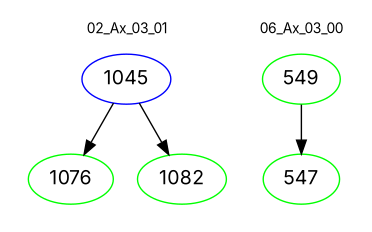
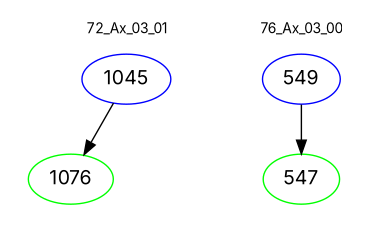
  digraph {
    fontname=Inter
    node [color=green fontname=Inter]
    edge [color=black fontname=Inter]
    n1 [color=blue label=1045]
    n2 [label=1076]
-   n3 [label=1082]
-   n4 [label=549]
+   n4 [color=blue label=549]
    n5 [label=547]
    subgraph cluster_1 {
      color=white
      fontsize=10
-     label="02_Ax_03_01"
+     label="72_Ax_03_01"
      n1
      n2
-     n3
    }
    subgraph cluster_2 {
      color=white
      fontsize=10
-     label="06_Ax_03_00"
+     label="76_Ax_03_00"
      n4
      n5
    }
    n1 -> n2
-   n1 -> n3
    n4 -> n5
  }
